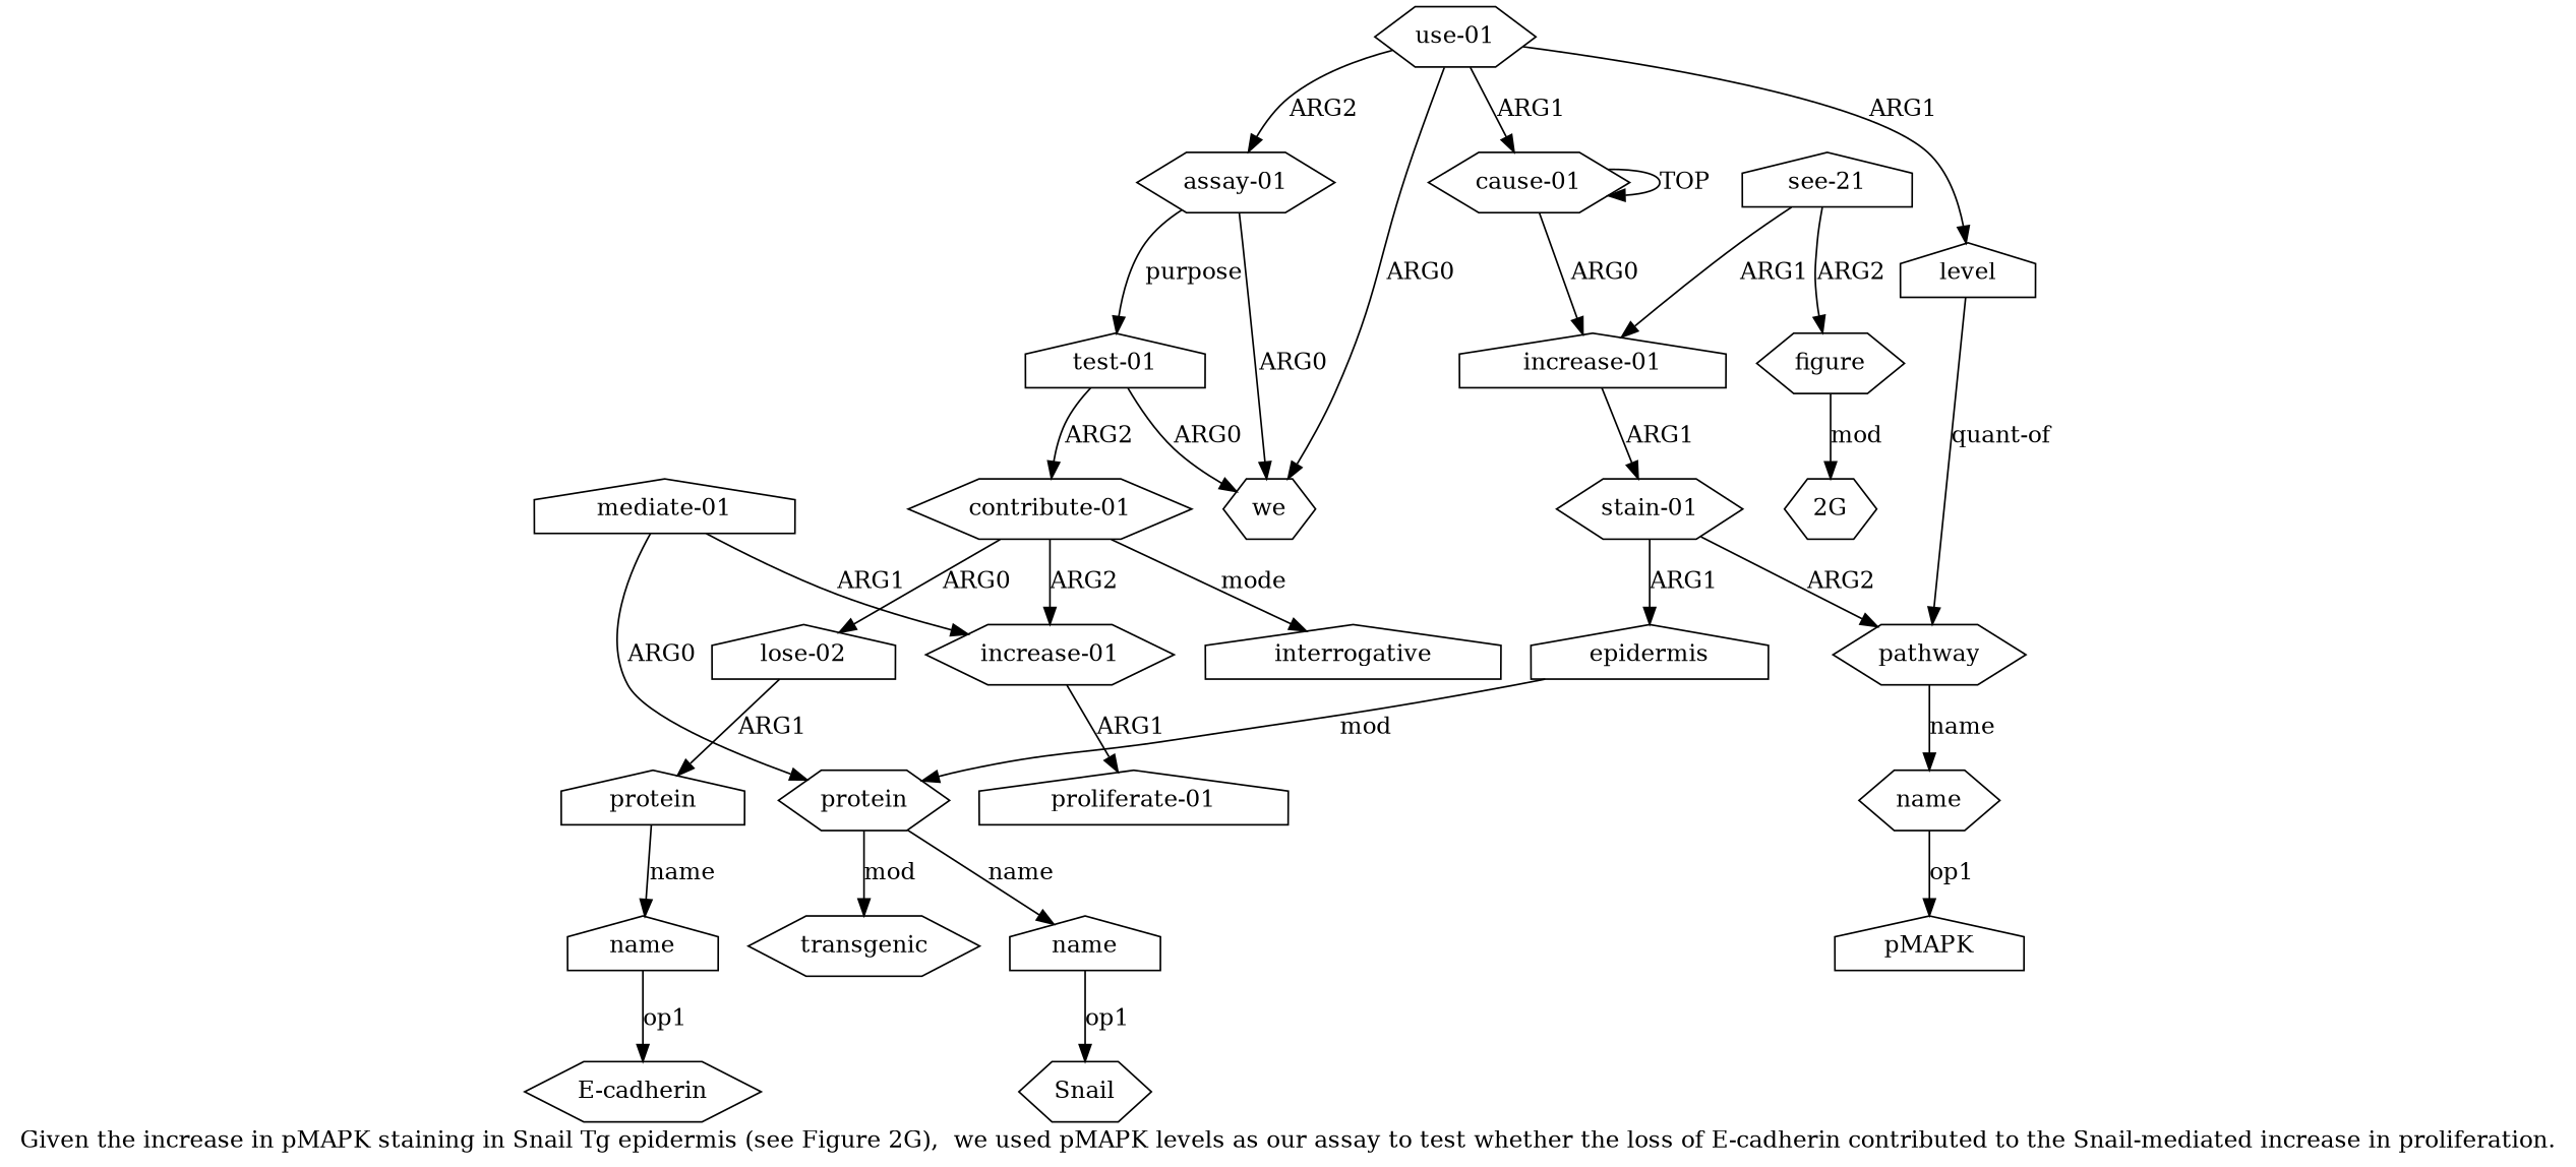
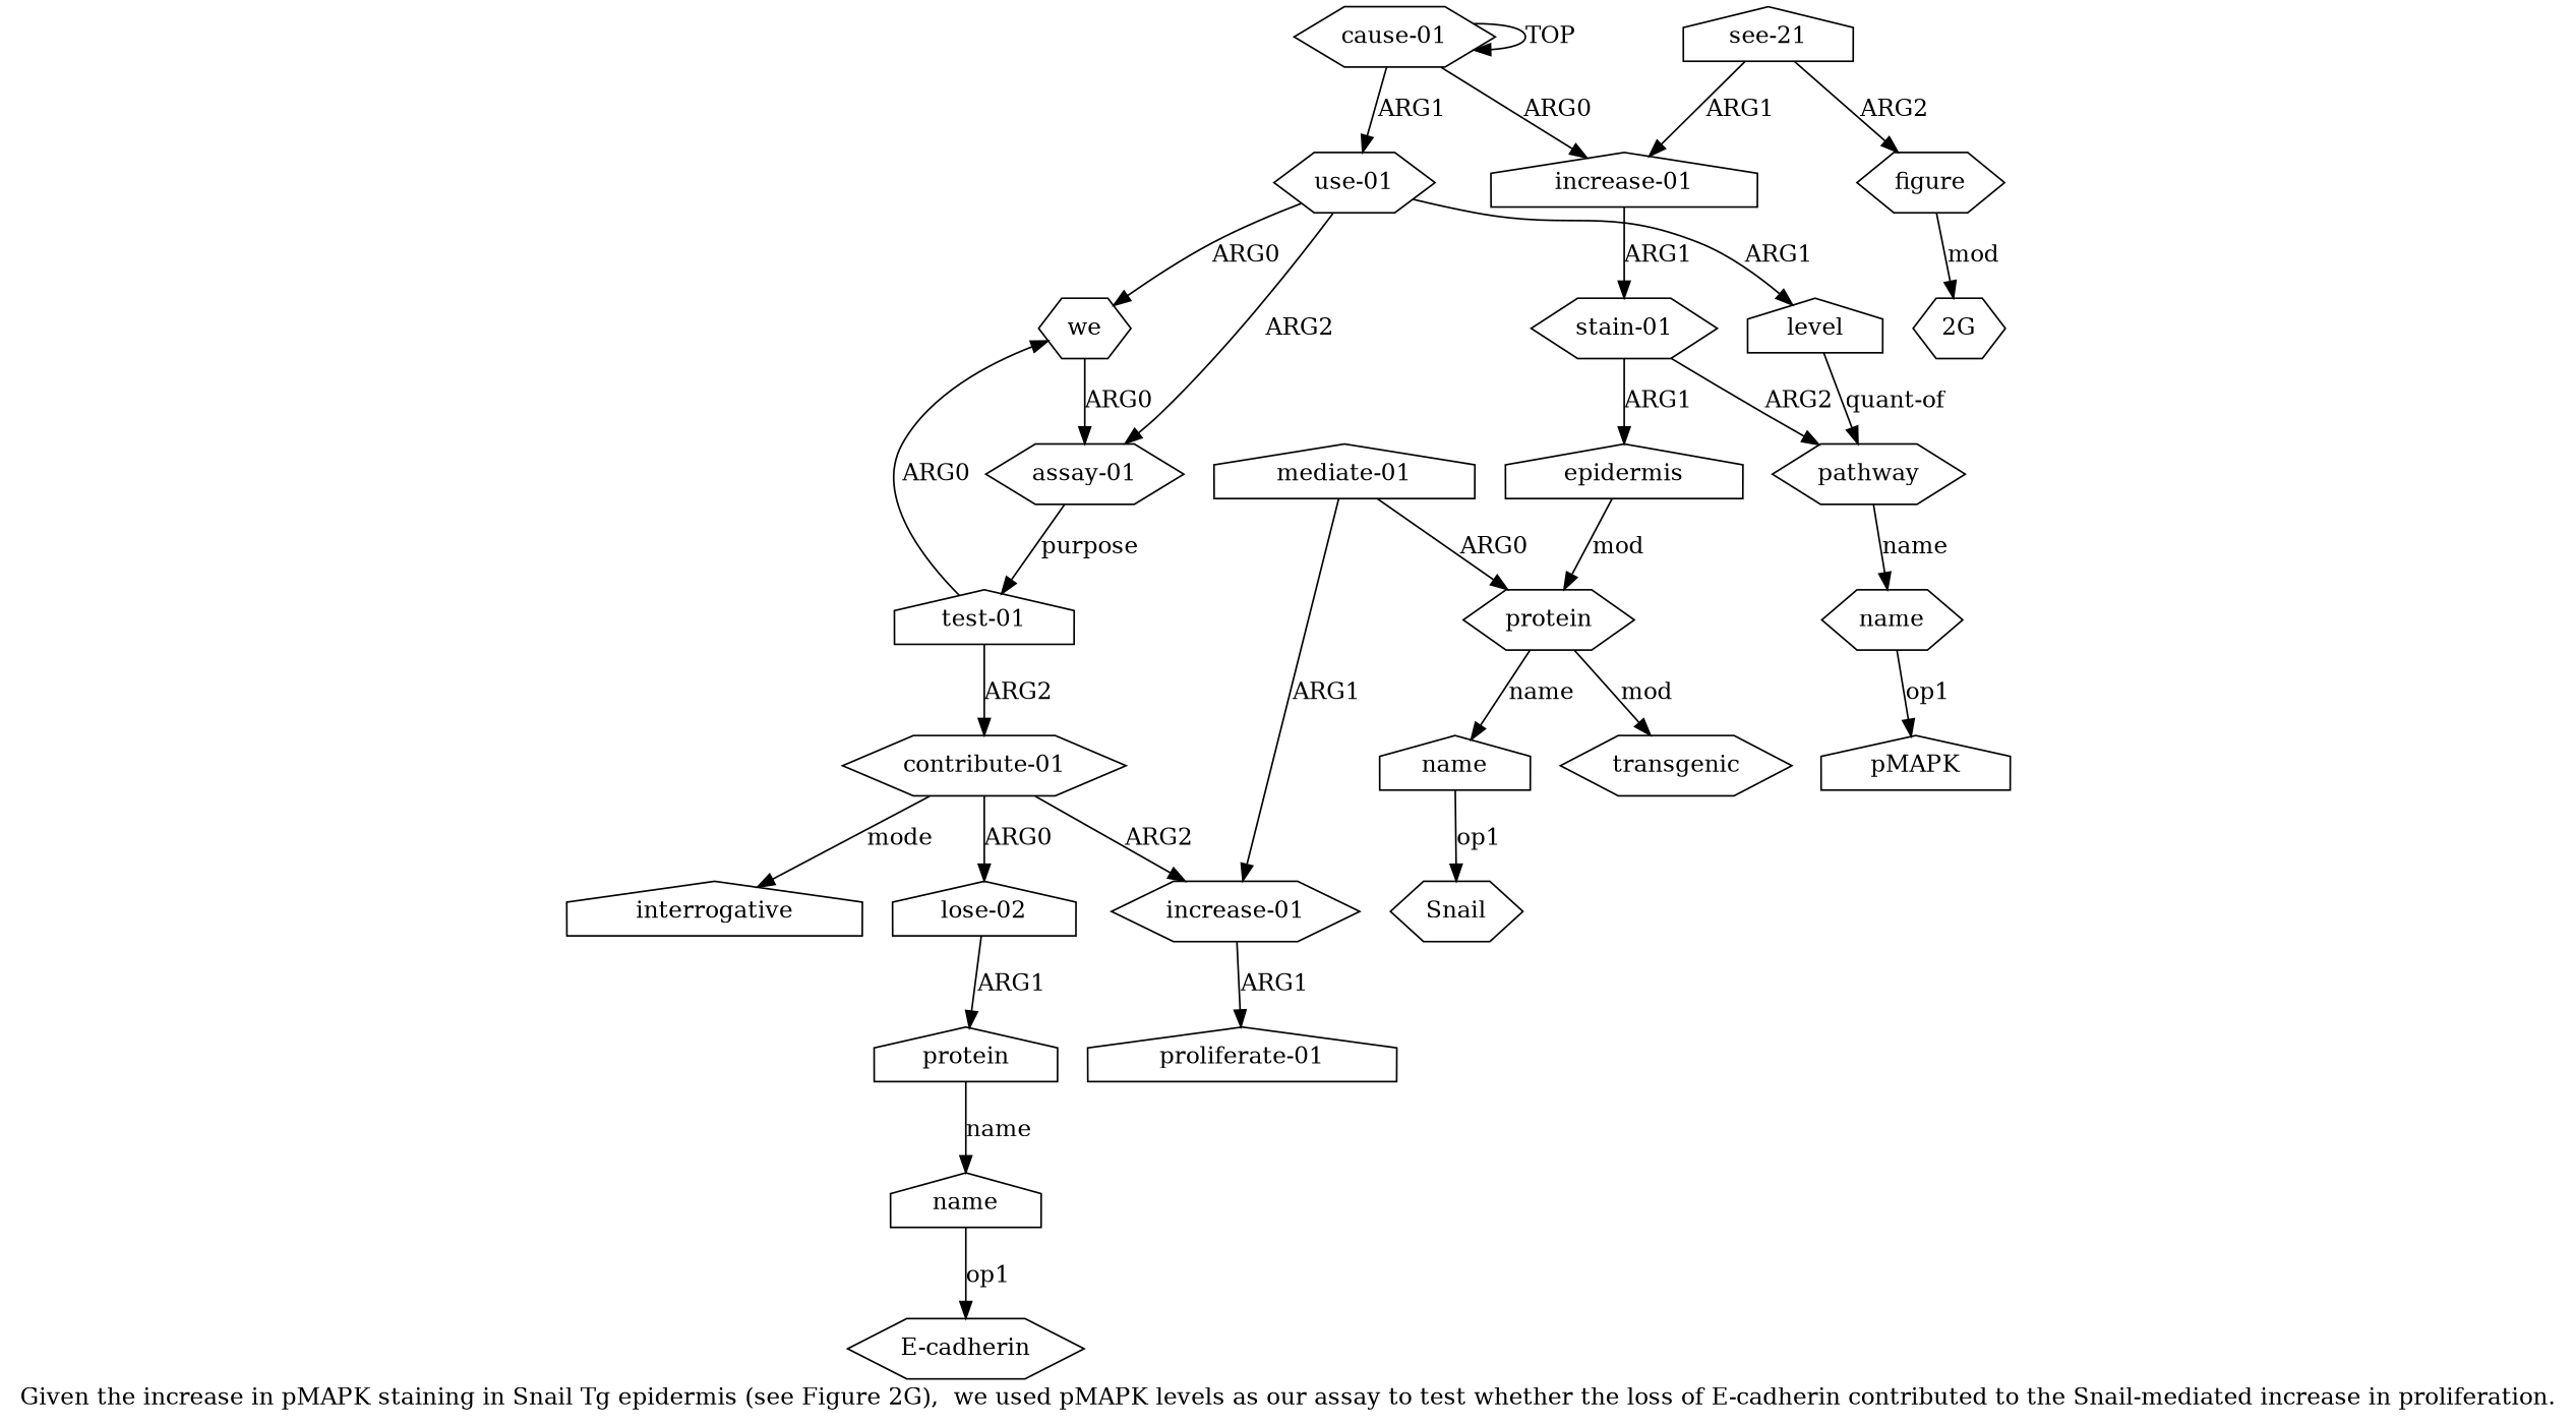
  digraph {
    label="Given the increase in pMAPK staining in Snail Tg epidermis (see Figure 2G),  we used pMAPK levels as our assay to test whether the loss of E-cadherin contributed to the Snail-mediated increase in proliferation."
    node [color=black gold_ind=-1 gold_label=name shape=hexagon test_ind=-1 test_label=name]
    edge [color=black gold_label=ARG1 test_label=ARG1]
    n1 [gold_ind=20 gold_label="increase-01" label="increase-01" test_ind=20 test_label="increase-01"]
    n2 [gold_ind=21 gold_label="proliferate-01" label="proliferate-01" shape=house test_ind=21 test_label="proliferate-01"]
    n3 [gold_ind=22 gold_label="mediate-01" label="mediate-01" shape=house test_ind=22 test_label="mediate-01"]
    n4 [gold_ind=4 gold_label=protein label=protein test_ind=4 test_label=protein]
    n5 [gold_ind=5 label=name shape=house test_ind=5]
    n6 [gold_ind=6 gold_label=transgenic label=transgenic test_ind=6 test_label=transgenic]
    n7 [gold_label=Snail label=Snail test_label=Snail]
    n8 [gold_label=interrogative label=interrogative shape=house test_label=interrogative]
    n9 [gold_label=pMAPK label=pMAPK shape=house test_label=pMAPK]
    n10 [gold_ind=15 gold_label="test-01" label="test-01" shape=house test_ind=15 test_label="test-01"]
    n11 [gold_ind=16 gold_label="contribute-01" label="contribute-01" test_ind=16 test_label="contribute-01"]
    n12 [gold_ind=12 gold_label=we label=we test_ind=12 test_label=we]
    n13 [gold_ind=17 gold_label="lose-02" label="lose-02" shape=house test_ind=17 test_label="lose-02"]
    n14 [gold_ind=13 gold_label=level label=level shape=house test_ind=13 test_label=level]
    n15 [gold_ind=7 gold_label=pathway label=pathway test_ind=7 test_label=pathway]
    n16 [gold_ind=18 gold_label=protein label=protein shape=house test_ind=18 test_label=protein]
    n17 [gold_ind=8 label=name test_ind=8]
    n18 [gold_ind=14 gold_label="assay-01" label="assay-01" test_ind=14 test_label="assay-01"]
    n19 [gold_ind=19 label=name shape=house test_ind=19]
    n20 [gold_label="E-cadherin" label="E-cadherin" test_label="E-cadherin"]
    n21 [gold_ind=11 gold_label="use-01" label="use-01" test_ind=11 test_label="use-01"]
    n22 [gold_ind=10 gold_label=figure label=figure test_ind=10 test_label=figure]
    n23 [gold_label="2G" label="2G" test_label="2G"]
    n24 [gold_ind=1 gold_label="increase-01" label="increase-01" shape=house test_ind=1 test_label="increase-01"]
    n25 [gold_ind=2 gold_label="stain-01" label="stain-01" test_ind=2 test_label="stain-01"]
    n26 [gold_ind=3 gold_label=epidermis label=epidermis shape=house test_ind=3 test_label=epidermis]
    n27 [gold_ind=0 gold_label="cause-01" label="cause-01" test_ind=0 test_label="cause-01"]
    n28 [gold_ind=9 gold_label="see-01" label="see-21" shape=house test_ind=9 test_label="see-01"]
    n1 -> n2 [label=ARG1]
    n3 -> n1 [label=ARG1]
    n3 -> n4 [gold_label=ARG0 label=ARG0 test_label=ARG0]
    n4 -> n5 [gold_label=name label=name test_label=name]
    n4 -> n6 [gold_label=mod label=mod test_label=mod]
    n5 -> n7 [gold_label=op1 label=op1 test_label=op1]
    n10 -> n11 [gold_label=ARG2 label=ARG2 test_label=ARG2]
    n10 -> n12 [gold_label=ARG0 label=ARG0 test_label=ARG0]
    n11 -> n1 [gold_label=ARG2 label=ARG2 test_label=ARG2]
    n11 -> n8 [gold_label=mode label=mode test_label=mode]
    n11 -> n13 [gold_label=ARG0 label=ARG0 test_label=ARG0]
    n13 -> n16 [label=ARG1]
    n14 -> n15 [gold_label="quant-of" label="quant-of" test_label="quant-of"]
    n15 -> n17 [gold_label=name label=name test_label=name]
    n16 -> n19 [gold_label=name label=name test_label=name]
    n17 -> n9 [gold_label=op1 label=op1 test_label=op1]
    n18 -> n10 [gold_label=purpose label=purpose test_label=purpose]
-   n18 -> n12 [gold_label=ARG0 label=ARG0 test_label=ARG0]
+   n12 -> n18 [gold_label=ARG0 label=ARG0 test_label=ARG0]
    n19 -> n20 [gold_label=op1 label=op1 test_label=op1]
    n21 -> n12 [gold_label=ARG0 label=ARG0 test_label=ARG0]
    n21 -> n14 [label=ARG1]
    n21 -> n18 [gold_label=ARG2 label=ARG2 test_label=ARG2]
    n22 -> n23 [gold_label=mod label=mod test_label=mod]
    n24 -> n25 [label=ARG1]
    n25 -> n15 [gold_label=ARG2 label=ARG2 test_label=ARG2]
    n25 -> n26 [label=ARG1]
    n26 -> n4 [gold_label=mod label=mod test_label=mod]
-   n21 -> n27 [label=ARG1]
+   n27 -> n21 [label=ARG1]
    n27 -> n24 [gold_label=ARG0 label=ARG0 test_label=ARG0]
    n27 -> n27 [gold_label=TOP label=TOP test_label=TOP]
    n28 -> n22 [gold_label=ARG2 label=ARG2 test_label=ARG2]
    n28 -> n24 [label=ARG1]
  }
